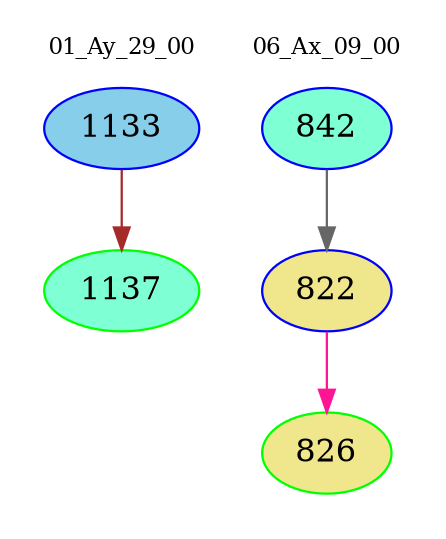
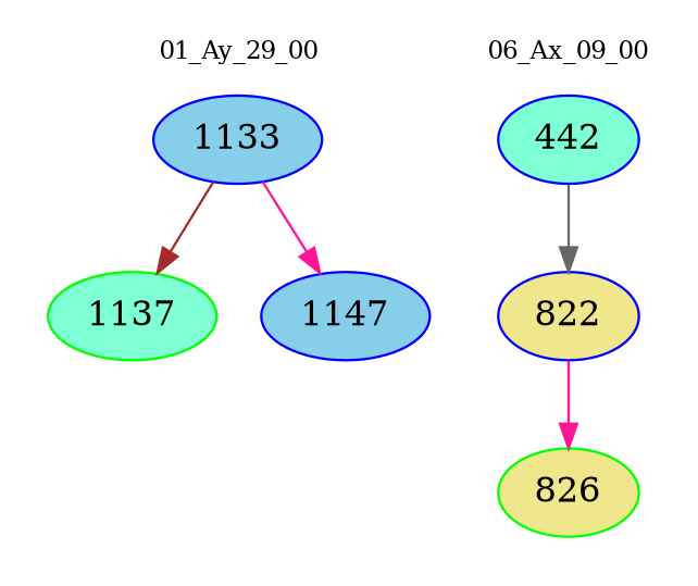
  digraph {
    fontname="DejaVu Serif"
    node [color=blue fillcolor=skyblue fontname="DejaVu Serif" style=filled]
    edge [color=deeppink fontname="DejaVu Serif"]
    n1 [label=1133]
    n2 [color=green fillcolor=aquamarine label=1137]
+   n3 [label=1147]
    n4 [fillcolor=khaki label=822]
-   n5 [fillcolor=aquamarine label=842]
+   n5 [fillcolor=aquamarine label=442]
    n6 [color=green fillcolor=khaki label=826]
    subgraph cluster_1 {
      color=white
      fontsize=10
      label="01_Ay_29_00"
      n1
      n2
+     n3
    }
    subgraph cluster_2 {
      color=white
      fontsize=10
      label="06_Ax_09_00"
      n4
      n5
      n6
    }
    n1 -> n2 [color=brown]
+   n1 -> n3
    n4 -> n6
    n5 -> n4 [color=gray40]
  }
